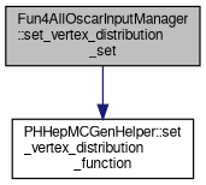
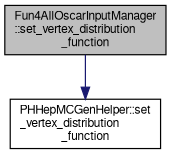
  digraph {
    rankdir=TB
    node [color=black fontname=FreeSans fontsize=10 shape=record]
-   n1 [fillcolor=grey75 fontcolor=black height=0.2 label="Fun4AllOscarInputManager\l::set_vertex_distribution\l_set" style=filled width=0.4]
+   n1 [fillcolor=grey75 fontcolor=black height=0.2 label="Fun4AllOscarInputManager\l::set_vertex_distribution\l_function" style=filled width=0.4]
    n2 [height=0.2 label="PHHepMCGenHelper::set\l_vertex_distribution\l_function" width=0.4]
    n1 -> n2 [color=midnightblue fontname=FreeSans fontsize=10 labelfontname=FreeSans labelfontsize=10 style=solid]
  }
